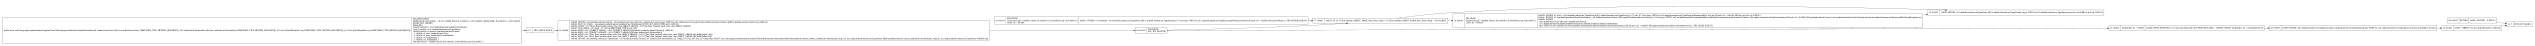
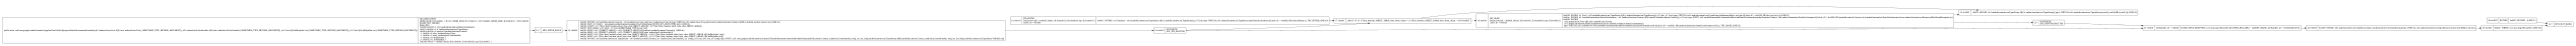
  digraph {
    fontname="PT Serif"
    rankdir=LR
    node [fontname="PT Serif" shape=record]
    edge [fontname="PT Serif"]
    n1 [label="{13\:\ ?|MTH_ENTER_BLOCK\l}"]
    n2 [label="{15\:\ 0x0000|0x0000: INVOKE  (r6 I:android.content.Context) = (r8 I:android.view.View A[D('view' android.view.View)]) type: VIRTUAL call: android.view.View.getContext():android.content.Context A[MD:():android.content.Context (c)] (LINE:44)\l0x0004: SGET  (r2 I:int[]) =  com.google.android.material.appbar.ViewUtilsLollipop.STATE_LIST_ANIM_ATTRS int[]  (LINE:45)\l0x0006: CONST  (r7 I:??[int, float, boolean, short, byte, char, OBJECT, ARRAY]) = (0 ??[int, float, boolean, short, byte, char, OBJECT, ARRAY]) \l0x0007: NEW_ARRAY  (r5 I:int[]) = (r7 I:int A[IMMUTABLE_TYPE]) type: int[] \l0x0009: MOVE  (r0 I:??[OBJECT, ARRAY]) = (r6 I:??[OBJECT, ARRAY] A[D('context' android.content.Context)])  (LINE:46)\l0x000a: MOVE  (r1 I:??[OBJECT, ARRAY]) = (r9 I:??[OBJECT, ARRAY] A[D('attrs' android.util.AttributeSet)]) \l0x000b: MOVE  (r3 I:??[int, float, boolean, short, byte, char, OBJECT, ARRAY]) = (r10 I:??[int, float, boolean, short, byte, char, OBJECT, ARRAY] A[D('defStyleAttr' int)]) \l0x000c: MOVE  (r4 I:??[int, float, boolean, short, byte, char, OBJECT, ARRAY]) = (r11 I:??[int, float, boolean, short, byte, char, OBJECT, ARRAY] A[D('defStyleRes' int)]) \l0x000d: INVOKE  (r0 I:android.content.res.TypedArray) = (r0 I:android.content.Context), (r1 I:android.util.AttributeSet), (r2 I:int[]), (r3 I:int), (r4 I:int), (r5 I:int[]) type: STATIC call: com.google.android.material.internal.ThemeEnforcement.obtainStyledAttributes(android.content.Context, android.util.AttributeSet, int[], int, int, int[]):android.content.res.TypedArray A[MD:(android.content.Context, android.util.AttributeSet, int[], int, int, int[]):android.content.res.TypedArray VARARG (m)]\l}"]
    n3 [label="{24\:\ 0x0011|SYNTHETIC\lEXC_TOP_SPLITTER\l}"]
    n4 [label="{21\:\ 0x0028|ExcHandler: all \-\> 0x0028\l|0x0028: MOVE_EXCEPTION  (r1 I:java.lang.Throwable A[CUSTOM_DECLARE]) =  A[DONT_INLINE, ExcHandler: all \-\> 0x0028] (LINE:55)\l}"]
    n5 [label="{17\:\ 0x0015|0x0015: IF  (r1 I:??[int, boolean, OBJECT, ARRAY, byte, short, char]) == (0 ??[int, boolean, OBJECT, ARRAY, byte, short, char])  \-\> B:19:0x0023 \l}"]
    n6 [label="{16\:\ 0x0011|TRY_ENTER\lTryCatch #0 \{all \-\> 0x0028, blocks: (B:16:0x0011, B:18:0x0018), top: B:24:0x0011 \}\lCatch: all \-\> 0x0028\l|0x0011: INVOKE  (r1 I:boolean) = (r0 I:android.content.res.TypedArray A[D('a' android.content.res.TypedArray)]), (r7 I:int) type: VIRTUAL call: android.content.res.TypedArray.hasValue(int):boolean A[Catch: all \-\> 0x0028, MD:(int):boolean (c), TRY_ENTER] (LINE:49)\l}"]
    n7 [label="{22\:\ 0x0029|0x0029: INVOKE  (r0 I:android.content.res.TypedArray A[D('a' android.content.res.TypedArray)]) type: VIRTUAL call: android.content.res.TypedArray.recycle():void A[MD:():void (c)]\l}"]
    n8 [label="{18\:\ 0x0018|TRY_LEAVE\lTryCatch #0 \{all \-\> 0x0028, blocks: (B:16:0x0011, B:18:0x0018), top: B:24:0x0011 \}\lCatch: all \-\> 0x0028\l|0x0018: INVOKE  (r1 I:int) = (r0 I:android.content.res.TypedArray A[D('a' android.content.res.TypedArray)]), (r7 I:int), (r7 I:int) type: VIRTUAL call: android.content.res.TypedArray.getResourceId(int, int):int A[Catch: all \-\> 0x0028, MD:(int, int):int (c)] (LINE:51)\l0x001c: INVOKE  (r1 I:android.animation.StateListAnimator) = (r6 I:android.content.Context A[D('context' android.content.Context)]), (r1 I:int) type: STATIC call: android.animation.AnimatorInflater.loadStateListAnimator(android.content.Context, int):android.animation.StateListAnimator A[Catch: all \-\> 0x0028, MD:(android.content.Context, int):android.animation.StateListAnimator throws android.content.res.Resources$NotFoundException (c)]\l0x0020: INVOKE  \l  (r8 I:android.view.View A[D('view' android.view.View)])\l  (r1 I:android.animation.StateListAnimator A[D('sla' android.animation.StateListAnimator)])\l type: VIRTUAL call: android.view.View.setStateListAnimator(android.animation.StateListAnimator):void A[Catch: all \-\> 0x0028, MD:(android.animation.StateListAnimator):void (c), TRY_LEAVE] (LINE:52)\l}"]
    n9 [label="{19\:\ 0x0023|0x0023: INVOKE  (r0 I:android.content.res.TypedArray A[D('a' android.content.res.TypedArray)]) type: VIRTUAL call: android.content.res.TypedArray.recycle():void A[MD:():void (c)] (LINE:55)\l}"]
+   n10 [label="{25\:\ ?|SYNTHETIC\lEXC_BOTTOM_SPLITTER\l}"]
    n11 [label="{20\:\ 0x0027|RETURN\l|0x0027: RETURN    (LINE:57)\l}"]
    n12 [label="{14\:\ ?|MTH_EXIT_BLOCK\l}"]
    n13 [label="{23\:\ 0x002c|0x002c: THROW  (r1 I:java.lang.Throwable)  (LINE:56)\l}"]
    n14 [label="{public static void com.google.android.material.appbar.ViewUtilsLollipop.setStateListAnimatorFromAttrs((r8 I:android.view.View A[D('view' android.view.View), IMMUTABLE_TYPE, METHOD_ARGUMENT]), (r9 I:android.util.AttributeSet A[D('attrs' android.util.AttributeSet), IMMUTABLE_TYPE, METHOD_ARGUMENT]), (r10 I:int A[D('defStyleAttr' int), IMMUTABLE_TYPE, METHOD_ARGUMENT]), (r11 I:int A[D('defStyleRes' int), IMMUTABLE_TYPE, METHOD_ARGUMENT]))  | USE_LINES_HINTS\lCROSS_EDGE: B:23:0x002c \-\> B:14:?, CROSS_EDGE: B:17:0x0015 \-\> B:19:0x0023, CROSS_EDGE: B:24:0x0011 \-\> B:21:0x0028\lINLINE_NOT_NEEDED\lDebug Info:\l  0x0020\-0x0023: r1 'sla' Landroid\/animation\/StateListAnimator;\l  0x0011\-0x002c: r0 'a' Landroid\/content\/res\/TypedArray;\l  0x0004\-0x002c: r6 'context' Landroid\/content\/Context;\l  \-1 \-0x002c: r8 'view' Landroid\/view\/View;\l  \-1 \-0x002c: r9 'attrs' Landroid\/util\/AttributeSet;\l  \-1 \-0x002c: r10 'defStyleAttr' I\l  \-1 \-0x002c: r11 'defStyleRes' I\lTryCatch #0 \{all \-\> 0x0028, blocks: (B:16:0x0011, B:18:0x0018), top: B:24:0x0011 \}\l}"]
    n1 -> n2
    n2 -> n3
    n3 -> n4
    n3 -> n5
    n4 -> n7
    n5 -> n8 [style=dashed]
    n5 -> n9
    n6 -> n5
    n7 -> n13
    n8 -> n9
+   n8 -> n10
+   n10 -> n4
    n11 -> n12
    n13 -> n12
    n14 -> n1
  }
